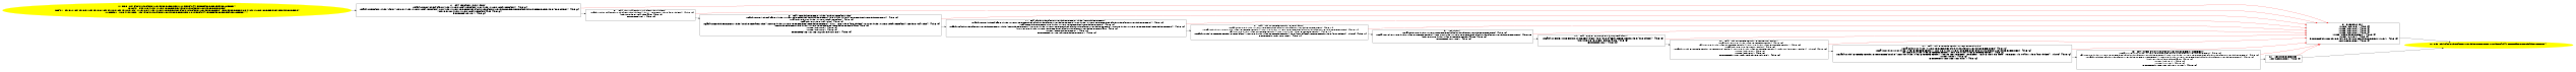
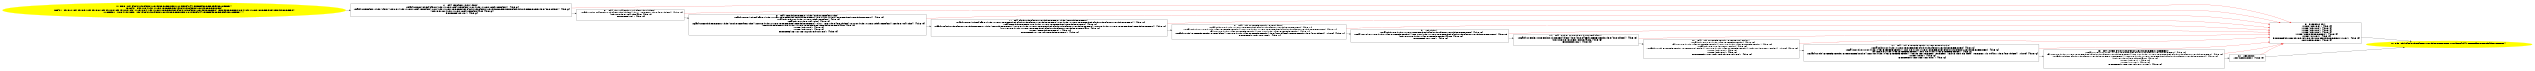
  digraph {
    rankdir=LR
    fontname="DejaVu Sans Mono"
    node [fontname="DejaVu Sans Mono" shape=box]
    edge [fontname="DejaVu Sans Mono"]
    n1 [color=yellow label="1: Start void BlockJUnit4ClassRunnerWithParametersTest.providesHelpfulMessageIfParameterFieldCannotBeSet()\nFormals:  this:org.junit.runners.parameterized.BlockJUnit4ClassRunnerWithParametersTest*\nLocals:  $irvar4:void $irvar3:void $irvar2:void $irvar1:void $irvar0:void runner:org.junit.runners.parameterized.BlockJUnit4ClassRunnerWithParameters* testWithParameters:org.junit.runners.parameterized.TestWithParameters*\nAnnotation: <_org.junit.Test> void BlockJUnit4ClassRunnerWithParametersTest.providesHelpfulMessageIfParameterFieldCannotBeSet()() \n  " style=filled shape=""]
    n2 [label="4:  Call TestClass.<init>(Class) \n   n$0=_fun___new(sizeof(t=org.junit.runners.model.TestClass):org.junit.runners.model.TestClass*) [line 67]\n  n$1=_fun_TestClass.<init>(Class)(n$0:org.junit.runners.model.TestClass*,org.junit.runners.parameterized.BlockJUnit4ClassRunnerWithParametersTest$ClassWithPrivateParameter:java.lang.Object*) [line 67]\n  *&$irvar0:org.junit.runners.model.TestClass*=n$0 [line 67]\n  EXIT_SCOPE(n$0,n$1); [line 67]\n "]
    n3 [label="3:  exceptions sink \n   NULLIFY(&$irvar3); [line 79]\n  NULLIFY(&$irvar0); [line 79]\n  NULLIFY(&$irvar1); [line 79]\n  NULLIFY(&$irvar2); [line 79]\n  NULLIFY(&testWithParameters); [line 79]\n  NULLIFY(&runner); [line 79]\n  EXIT_SCOPE($irvar3,$irvar0,$irvar1,$irvar2,testWithParameters,runner); [line 79]\n  APPLY_ABSTRACTION; [line 79]\n "]
    n4 [label="5:  Call List Collections.singletonList(Object) \n   n$2=_fun_List Collections.singletonList(Object)(\"dummy parameter\":java.lang.Object*) [line 70]\n  *&$irvar1:java.util.List*=n$2 [line 70]\n  EXIT_SCOPE(n$2); [line 70]\n "]
    n5 [color=yellow label="2: Exit void BlockJUnit4ClassRunnerWithParametersTest.providesHelpfulMessageIfParameterFieldCannotBeSet() \n  " style=filled shape=""]
    n6 [label="6:  Call TestWithParameters.<init>(String,TestClass,List) \n   n$3=_fun___new(sizeof(t=org.junit.runners.parameterized.TestWithParameters):org.junit.runners.parameterized.TestWithParameters*) [line 70]\n  n$4=*&$irvar0:org.junit.runners.model.TestClass* [line 70]\n  n$5=*&$irvar1:java.util.List* [line 70]\n  n$6=_fun_TestWithParameters.<init>(String,TestClass,List)(n$3:org.junit.runners.parameterized.TestWithParameters*,\"dummy name\":java.lang.Object*,n$4:org.junit.runners.model.TestClass*,n$5:java.util.List*) [line 70]\n  *&testWithParameters:org.junit.runners.parameterized.TestWithParameters*=n$3 [line 70]\n  NULLIFY(&$irvar0); [line 70]\n  NULLIFY(&$irvar1); [line 70]\n  EXIT_SCOPE(n$3,n$4,n$5,n$6,$irvar0,$irvar1); [line 70]\n "]
    n7 [label="7:  Call BlockJUnit4ClassRunnerWithParameters.<init>(TestWithParameters) \n   n$7=_fun___new(sizeof(t=org.junit.runners.parameterized.BlockJUnit4ClassRunnerWithParameters):org.junit.runners.parameterized.BlockJUnit4ClassRunnerWithParameters*) [line 71]\n  n$8=*&testWithParameters:org.junit.runners.parameterized.TestWithParameters* [line 71]\n  n$9=_fun_BlockJUnit4ClassRunnerWithParameters.<init>(TestWithParameters)(n$7:org.junit.runners.parameterized.BlockJUnit4ClassRunnerWithParameters*,n$8:org.junit.runners.parameterized.TestWithParameters*) [line 71]\n  *&runner:org.junit.runners.parameterized.BlockJUnit4ClassRunnerWithParameters*=n$7 [line 71]\n  NULLIFY(&testWithParameters); [line 71]\n  EXIT_SCOPE(n$7,n$8,n$9,testWithParameters); [line 71]\n "]
    n8 [label="8:  Call void ExpectedException.expect(Class) \n   n$10=*&this:org.junit.runners.parameterized.BlockJUnit4ClassRunnerWithParametersTest* [line 74]\n  n$11=*n$10.thrown:org.junit.rules.ExpectedException*(root org.junit.runners.parameterized.BlockJUnit4ClassRunnerWithParametersTest) [line 74]\n  _=*n$11:org.junit.rules.ExpectedException*(root org.junit.rules.ExpectedException) [line 74]\n  n$13=_fun_void ExpectedException.expect(Class)(n$11:org.junit.rules.ExpectedException*,java.lang.IllegalAccessException:java.lang.Object*) virtual [line 74]\n  EXIT_SCOPE(_,n$10,n$11,n$13); [line 74]\n "]
    n9 [label="9:  method_body \n   n$14=*&this:org.junit.runners.parameterized.BlockJUnit4ClassRunnerWithParametersTest* [line 75]\n  n$15=*n$14.thrown:org.junit.rules.ExpectedException*(root org.junit.runners.parameterized.BlockJUnit4ClassRunnerWithParametersTest) [line 75]\n  *&$irvar2:org.junit.rules.ExpectedException*=n$15 [line 75]\n  EXIT_SCOPE(n$14,n$15); [line 75]\n "]
    n10 [label="10:  Call Matcher CoreMatchers.instanceOf(Class) \n   n$16=_fun_Matcher CoreMatchers.instanceOf(Class)(java.lang.IllegalAccessException:java.lang.Object*) [line 75]\n  *&$irvar3:org.hamcrest.Matcher*=n$16 [line 75]\n  EXIT_SCOPE(n$16); [line 75]\n "]
    n11 [label="11:  Call void ExpectedException.expectCause(Matcher) \n   n$17=*&$irvar2:org.junit.rules.ExpectedException* [line 75]\n  _=*n$17:org.junit.rules.ExpectedException*(root org.junit.rules.ExpectedException) [line 75]\n  n$19=*&$irvar3:org.hamcrest.Matcher* [line 75]\n  n$20=_fun_void ExpectedException.expectCause(Matcher)(n$17:org.junit.rules.ExpectedException*,n$19:org.hamcrest.Matcher*) virtual [line 75]\n  NULLIFY(&$irvar3); [line 75]\n  NULLIFY(&$irvar2); [line 75]\n  EXIT_SCOPE(_,n$17,n$19,n$20,$irvar3,$irvar2); [line 75]\n "]
    n12 [label="12:  Call void ExpectedException.expectMessage(String) \n   n$21=*&this:org.junit.runners.parameterized.BlockJUnit4ClassRunnerWithParametersTest* [line 76]\n  n$22=*n$21.thrown:org.junit.rules.ExpectedException*(root org.junit.runners.parameterized.BlockJUnit4ClassRunnerWithParametersTest) [line 76]\n  _=*n$22:org.junit.rules.ExpectedException*(root org.junit.rules.ExpectedException) [line 76]\n  n$24=_fun_void ExpectedException.expectMessage(String)(n$22:org.junit.rules.ExpectedException*,\"Cannot set parameter 'parameter'. Ensure that the field 'parameter' is public.\":java.lang.Object*) virtual [line 76]\n  NULLIFY(&this); [line 76]\n  EXIT_SCOPE(_,n$21,n$22,n$24,this); [line 76]\n "]
    n13 [label="13:  Call Object BlockJUnit4ClassRunnerWithParameters.createTest() \n   n$25=*&runner:org.junit.runners.parameterized.BlockJUnit4ClassRunnerWithParameters* [line 78]\n  _=*n$25:org.junit.runners.parameterized.BlockJUnit4ClassRunnerWithParameters*(root org.junit.runners.parameterized.BlockJUnit4ClassRunnerWithParameters) [line 78]\n  n$27=_fun_Object BlockJUnit4ClassRunnerWithParameters.createTest()(n$25:org.junit.runners.parameterized.BlockJUnit4ClassRunnerWithParameters*) [line 78]\n  *&$irvar4:java.lang.Object*=n$27 [line 78]\n  NULLIFY(&$irvar4); [line 78]\n  NULLIFY(&runner); [line 78]\n  EXIT_SCOPE(_,n$25,n$27,$irvar4,runner); [line 78]\n "]
-   n14 [label="14:  method_parameterized \n   APPLY_ABSTRACTION; [line 79]\n "]
+   n14 [label="14:  method_body \n   APPLY_ABSTRACTION; [line 79]\n "]
    n1 -> n2
    n2 -> n3 [color=red]
    n2 -> n4
    n3 -> n5
    n4 -> n3 [color=red]
    n4 -> n6
    n6 -> n3 [color=red]
    n6 -> n7
    n7 -> n3 [color=red]
    n7 -> n8
    n8 -> n3 [color=red]
    n8 -> n9
    n9 -> n3 [color=red]
    n9 -> n10
    n10 -> n3 [color=red]
    n10 -> n11
    n11 -> n3 [color=red]
    n11 -> n12
    n12 -> n3 [color=red]
    n12 -> n13
    n13 -> n3 [color=red]
    n13 -> n14
    n14 -> n3 [color=red]
    n14 -> n5
  }
